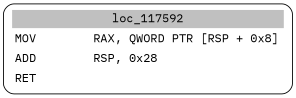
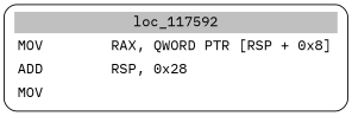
  digraph {
    fontname="IBM Plex Mono"
-   n1 [fontname="IBM Plex Mono" label=<<table border="0" cellborder="0" cellpadding="3"><tr><td align="center" colspan="2" bgcolor="grey">loc_117592</td></tr><tr><td align="left">MOV        RAX, QWORD PTR [RSP + 0x8]</td></tr><tr><td align="left">ADD        RSP, 0x28</td></tr><tr><td align="left">RET        </td></tr></table>> shape=Mrecord]
+   n1 [fontname="IBM Plex Mono" label=<<table border="0" cellborder="0" cellpadding="3"><tr><td align="center" colspan="2" bgcolor="grey">loc_117592</td></tr><tr><td align="left">MOV        RAX, QWORD PTR [RSP + 0x8]</td></tr><tr><td align="left">ADD        RSP, 0x28</td></tr><tr><td align="left">MOV        </td></tr></table>> shape=Mrecord]
  }
